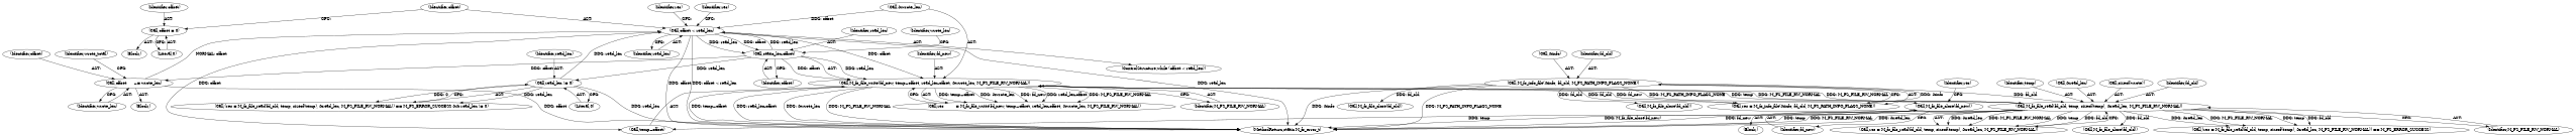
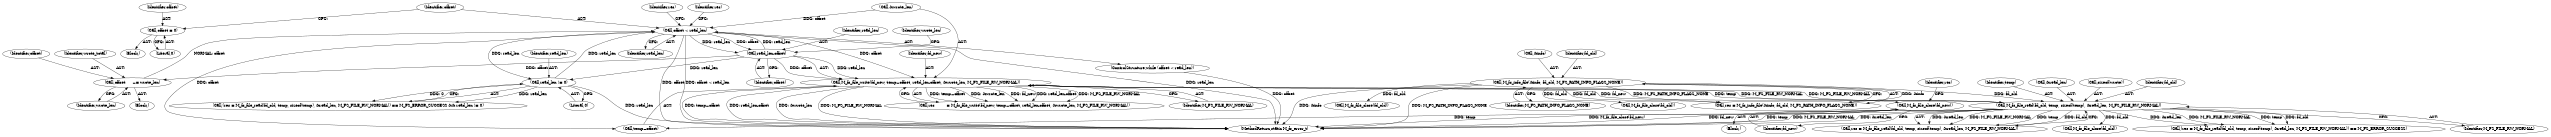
  digraph {
    n1 [label="(Call,M_fs_file_close(fd_new))"]
    n2 [label="(Identifier,fd_new)"]
    n3 [label="(Block,)"]
    n4 [label="(MethodReturn,static M_fs_error_t)"]
    n5 [label="(Call,M_fs_file_write(fd_new, temp+offset, read_len-offset, &wrote_len, M_FS_FILE_RW_NORMAL))"]
    n6 [label="(Call,M_fs_file_read(fd_old, temp, sizeof(temp), &read_len, M_FS_FILE_RW_NORMAL))"]
    n7 [label="(Call,res          = M_fs_file_write(fd_new, temp+offset, read_len-offset, &wrote_len, M_FS_FILE_RW_NORMAL))"]
    n8 [label="(Identifier,M_FS_FILE_RW_NORMAL)"]
    n9 [label="(Call,res = M_fs_file_read(fd_old, temp, sizeof(temp), &read_len, M_FS_FILE_RW_NORMAL))"]
    n10 [label="(Call,temp+offset)"]
    n11 [label="(Call,M_fs_file_close(fd_old))"]
    n12 [label="(Call,(res = M_fs_file_read(fd_old, temp, sizeof(temp), &read_len, M_FS_FILE_RW_NORMAL)) == M_FS_ERROR_SUCCESS)"]
    n13 [label="(Identifier,M_FS_FILE_RW_NORMAL)"]
    n14 [label="(Call,M_fs_info_file(&info, fd_old, M_FS_PATH_INFO_FLAGS_NONE))"]
    n15 [label="(Call,M_fs_file_close(fd_old))"]
+   n16 [label="(Identifier,M_FS_PATH_INFO_FLAGS_NONE)"]
    n17 [label="(Call,M_fs_file_close(fd_old))"]
    n18 [label="(Call,res = M_fs_info_file(&info, fd_old, M_FS_PATH_INFO_FLAGS_NONE))"]
    n19 [label="(Call,offset < read_len)"]
-   n20 [label="(Call,static_len-offset)"]
+   n20 [label="(Call,read_len-offset)"]
    n21 [label="(Call,read_len != 0)"]
    n22 [label="(Identifier,read_len)"]
    n23 [label="(ControlStructure,while (offset < read_len))"]
    n24 [label="(Call,offset      += wrote_len)"]
    n25 [label="(Identifier,offset)"]
    n26 [label="(Literal,0)"]
    n27 [label="(Call,(res = M_fs_file_read(fd_old, temp, sizeof(temp), &read_len, M_FS_FILE_RW_NORMAL)) == M_FS_ERROR_SUCCESS && read_len != 0)"]
    n28 [label="(Identifier,wrote_len)"]
    n29 [label="(Block,)"]
    n30 [label="(Call,offset = 0)"]
    n31 [label="(Block,)"]
    n32 [label="(Literal,0)"]
    n33 [label="(Identifier,offset)"]
    n34 [label="(Identifier,temp)"]
    n35 [label="(Call,&wrote_len)"]
    n36 [label="(Identifier,wrote_len)"]
    n37 [label="(Identifier,offset)"]
    n38 [label="(Identifier,res)"]
    n39 [label="(Call,&read_len)"]
    n40 [label="(Call,sizeof(wrote))"]
    n41 [label="(Identifier,read_len)"]
    n42 [label="(Identifier,res)"]
    n43 [label="(Identifier,fd_old)"]
    n44 [label="(Identifier,fd_new)"]
    n45 [label="(Call,&info)"]
    n46 [label="(Identifier,res)"]
    n47 [label="(Identifier,read_len)"]
    n48 [label="(Identifier,offset)"]
    n49 [label="(Identifier,wrote_total)"]
    n50 [label="(Identifier,fd_old)"]
    n1 -> n2 [label="CFG: "]
    n1 -> n3 [label="AST: "]
    n1 -> n4 [label="DDG: M_fs_file_close(fd_new)"]
    n1 -> n4 [label="DDG: fd_new"]
    n2 -> n1 [label="AST: "]
    n5 -> n1 [label="DDG: fd_new"]
    n5 -> n4 [label="DDG: temp+offset"]
    n5 -> n4 [label="DDG: read_len-offset"]
    n5 -> n4 [label="DDG: &wrote_len"]
    n5 -> n4 [label="DDG: M_FS_FILE_RW_NORMAL"]
    n5 -> n6 [label="DDG: M_FS_FILE_RW_NORMAL"]
    n5 -> n7 [label="AST: "]
    n5 -> n7 [label="DDG: temp+offset"]
    n5 -> n7 [label="DDG: &wrote_len"]
    n5 -> n7 [label="DDG: fd_new"]
    n5 -> n7 [label="DDG: read_len-offset"]
    n5 -> n7 [label="DDG: M_FS_FILE_RW_NORMAL"]
    n5 -> n8 [label="CFG: "]
    n6 -> n4 [label="DDG: &read_len"]
    n6 -> n4 [label="DDG: temp"]
    n6 -> n4 [label="DDG: M_FS_FILE_RW_NORMAL"]
    n6 -> n5 [label="DDG: temp"]
    n6 -> n5 [label="DDG: M_FS_FILE_RW_NORMAL"]
    n6 -> n9 [label="AST: "]
    n6 -> n9 [label="DDG: &read_len"]
    n6 -> n9 [label="DDG: M_FS_FILE_RW_NORMAL"]
    n6 -> n9 [label="DDG: temp"]
    n6 -> n9 [label="DDG: fd_old"]
    n6 -> n10 [label="DDG: temp"]
    n6 -> n11 [label="DDG: fd_old"]
    n6 -> n12 [label="DDG: &read_len"]
    n6 -> n12 [label="DDG: M_FS_FILE_RW_NORMAL"]
    n6 -> n12 [label="DDG: temp"]
    n6 -> n12 [label="DDG: fd_old"]
    n6 -> n13 [label="CFG: "]
    n7 -> n5 [label="CFG: "]
    n8 -> n5 [label="AST: "]
    n9 -> n6 [label="CFG: "]
    n10 -> n5 [label="AST: "]
    n13 -> n6 [label="AST: "]
    n14 -> n4 [label="DDG: &info"]
    n14 -> n4 [label="DDG: M_FS_PATH_INFO_FLAGS_NONE"]
    n14 -> n6 [label="DDG: fd_old"]
    n14 -> n15 [label="DDG: fd_old"]
+   n14 -> n16 [label="CFG: "]
    n14 -> n17 [label="DDG: fd_old"]
    n14 -> n18 [label="AST: "]
    n14 -> n18 [label="DDG: &info"]
    n14 -> n18 [label="DDG: fd_old"]
    n14 -> n18 [label="DDG: M_FS_PATH_INFO_FLAGS_NONE"]
+   n16 -> n14 [label="AST: "]
    n18 -> n14 [label="CFG: "]
    n19 -> n4 [label="DDG: offset"]
    n19 -> n4 [label="DDG: offset < read_len"]
    n19 -> n4 [label="DDG: read_len"]
    n19 -> n5 [label="DDG: offset"]
    n19 -> n10 [label="DDG: offset"]
    n19 -> n20 [label="DDG: read_len"]
    n19 -> n20 [label="DDG: offset"]
+   n19 -> n21 [label="DDG: read_len"]
    n19 -> n22 [label="CFG: "]
    n19 -> n23 [label="AST: "]
    n20 -> n5 [label="AST: "]
    n20 -> n5 [label="DDG: read_len"]
    n20 -> n5 [label="DDG: offset"]
    n20 -> n19 [label="DDG: read_len"]
    n20 -> n21 [label="DDG: read_len"]
    n20 -> n24 [label="DDG: offset"]
    n20 -> n25 [label="CFG: "]
    n21 -> n4 [label="DDG: read_len"]
    n21 -> n19 [label="DDG: read_len"]
    n21 -> n26 [label="CFG: "]
    n21 -> n27 [label="AST: "]
    n21 -> n27 [label="DDG: read_len"]
    n21 -> n27 [label="DDG: 0"]
    n22 -> n19 [label="AST: "]
-   n24 -> n4 [label="DDG: offset"]
+   n23 -> n4 [label="DDG: offset"]
    n24 -> n19 [label="NORMAL: offset"]
    n24 -> n28 [label="CFG: "]
    n24 -> n29 [label="AST: "]
    n25 -> n20 [label="AST: "]
    n26 -> n21 [label="AST: "]
    n27 -> n21 [label="CFG: "]
    n28 -> n24 [label="AST: "]
    n30 -> n31 [label="AST: "]
    n30 -> n32 [label="CFG: "]
    n32 -> n30 [label="AST: "]
    n33 -> n19 [label="AST: "]
    n33 -> n30 [label="CFG: "]
    n34 -> n6 [label="AST: "]
    n35 -> n5 [label="AST: "]
    n35 -> n19 [label="DDG: offset"]
    n36 -> n20 [label="CFG: "]
    n37 -> n24 [label="AST: "]
    n38 -> n1 [label="CFG: "]
    n39 -> n6 [label="AST: "]
    n40 -> n6 [label="AST: "]
    n41 -> n20 [label="AST: "]
    n42 -> n19 [label="CFG: "]
    n43 -> n14 [label="AST: "]
    n44 -> n5 [label="AST: "]
    n45 -> n14 [label="AST: "]
    n46 -> n19 [label="CFG: "]
    n47 -> n21 [label="AST: "]
    n48 -> n30 [label="AST: "]
-   n49 -> n24 [label="CFG: "]
+   n49 -> n24 [label="AST: "]
    n50 -> n6 [label="AST: "]
  }
